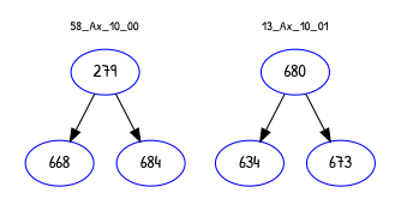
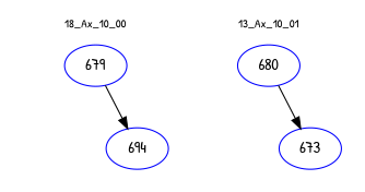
  digraph {
    fontname="Patrick Hand"
    node [color=blue fontname="Patrick Hand"]
    edge [color=black fontname="Patrick Hand"]
-   n1 [label=279]
-   n2 [label=668]
-   n3 [label=684]
+   n1 [label=679]
+   n3 [label=694]
    n4 [label=680]
-   n5 [label=634]
    n6 [label=673]
    subgraph cluster_1 {
      color=white
      fontsize=10
-     label="58_Ax_10_00"
+     label="18_Ax_10_00"
      n1
-     n2
      n3
    }
    subgraph cluster_2 {
      color=white
      fontsize=10
      label="13_Ax_10_01"
      n4
-     n5
      n6
    }
-   n1 -> n2
    n1 -> n3
-   n4 -> n5
    n4 -> n6
  }
